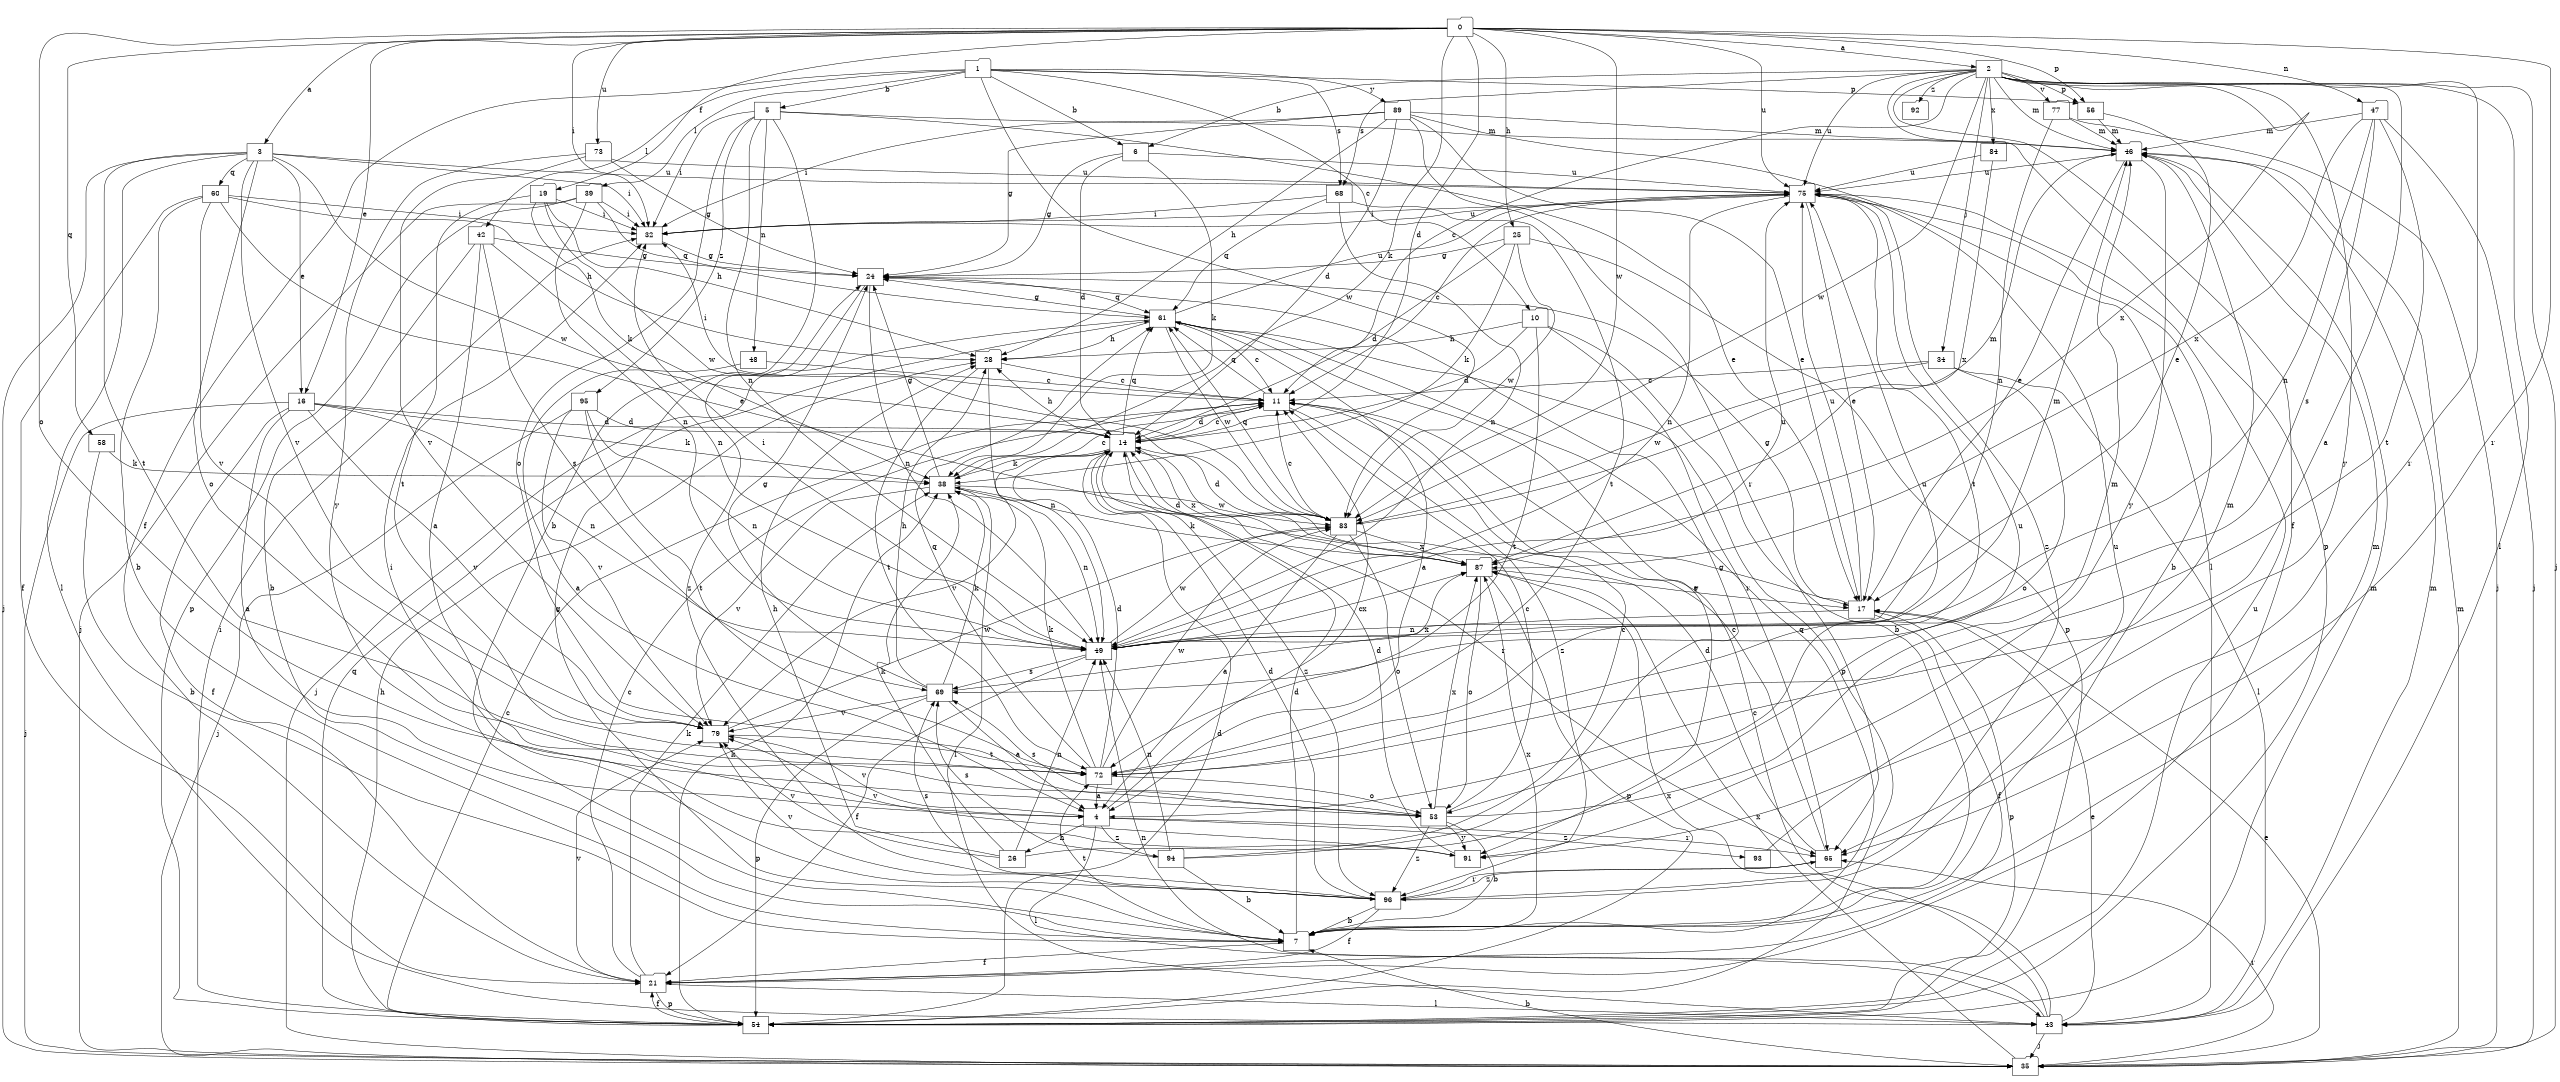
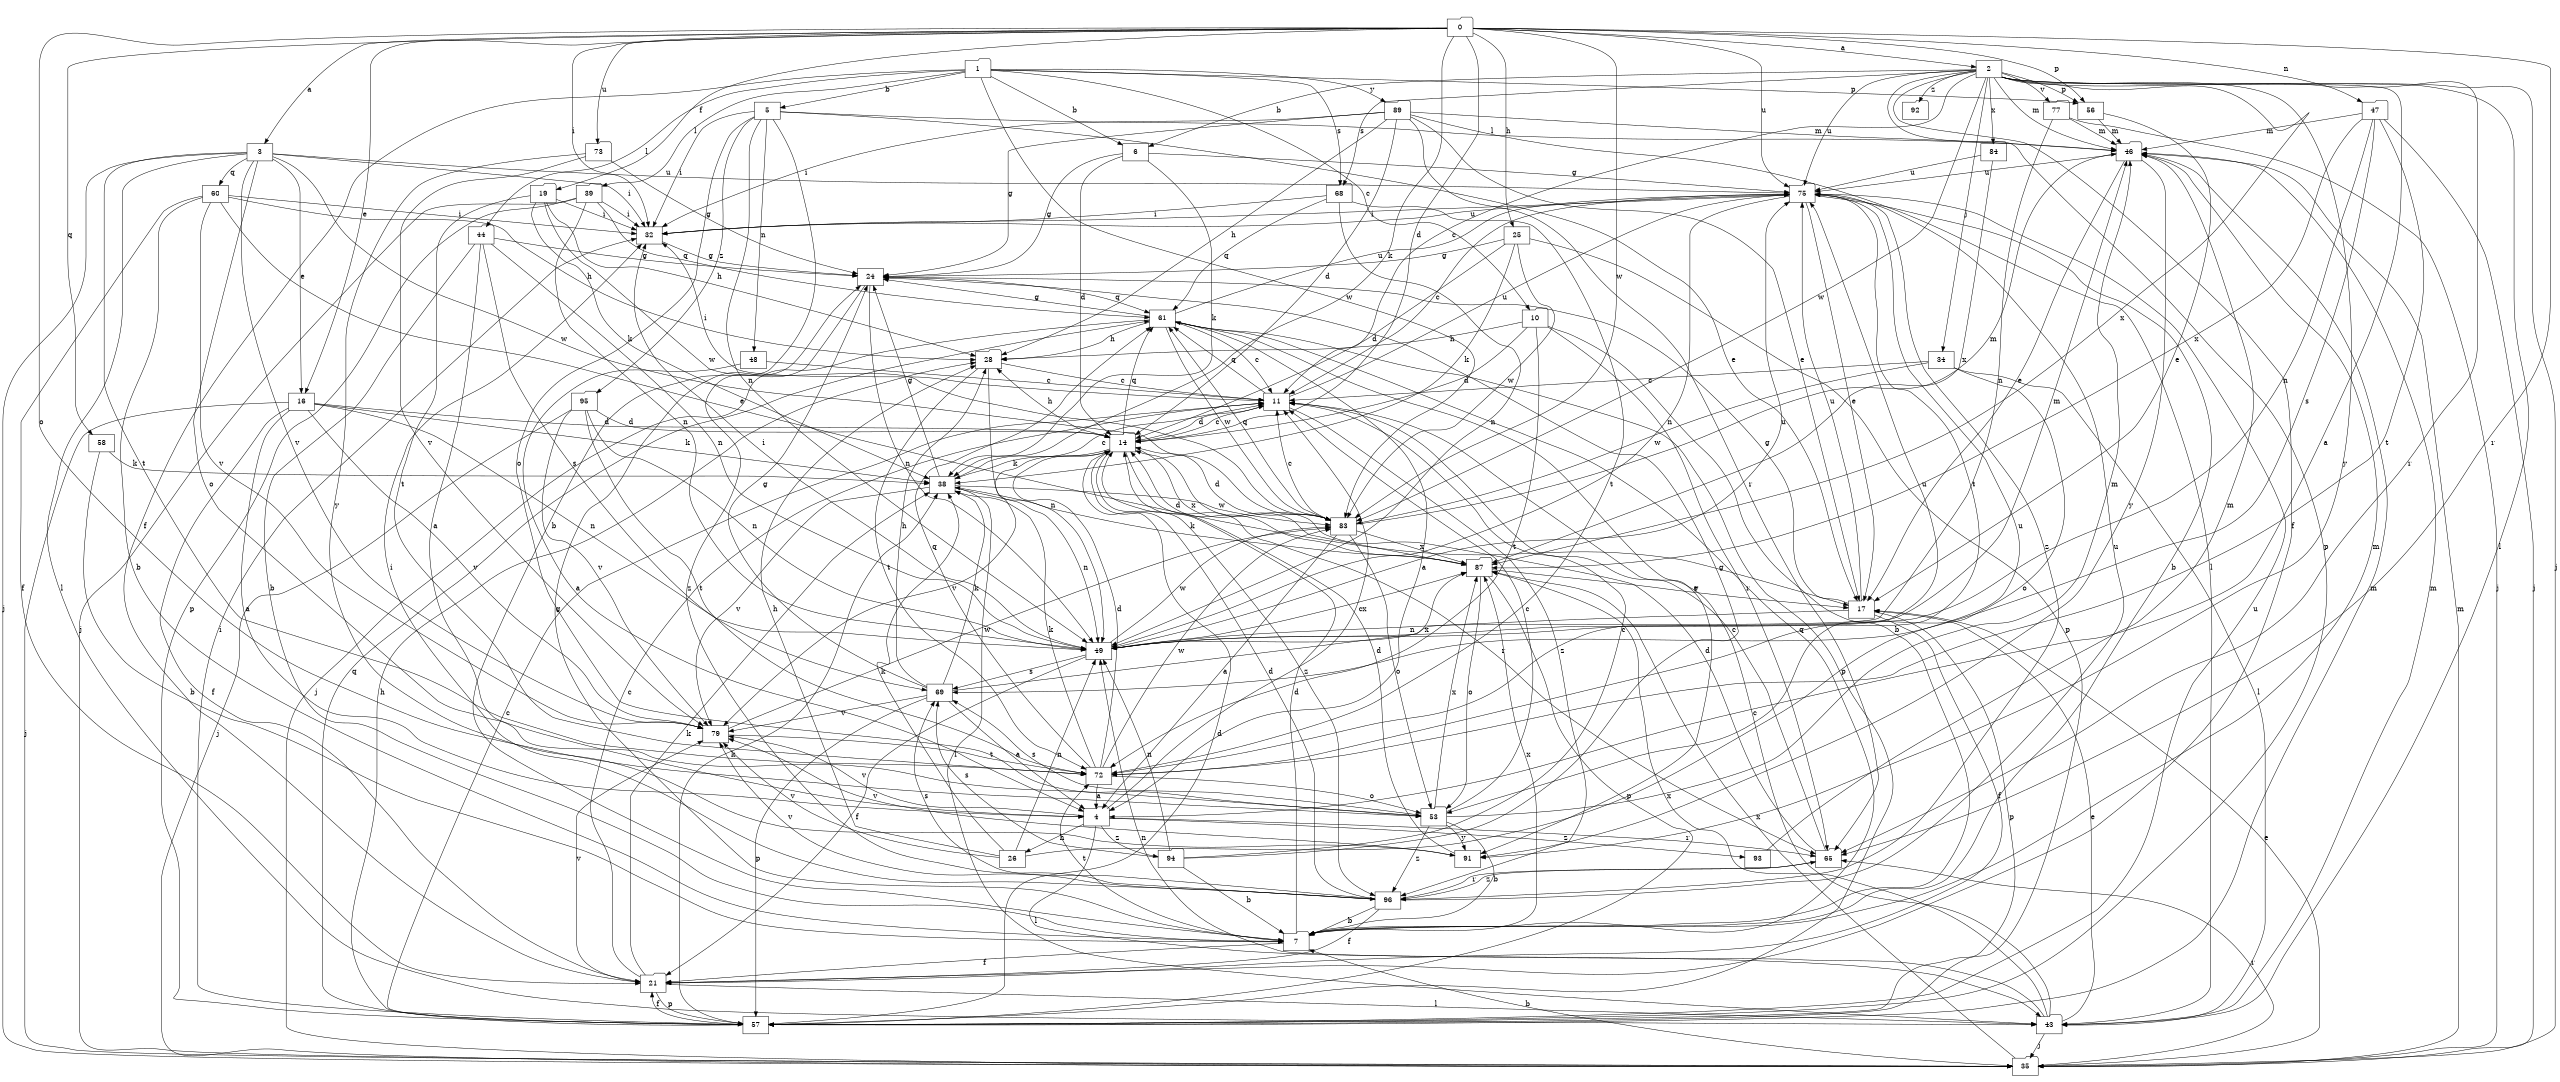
  strict digraph {
    node [shape=folder]
    2 [shape=box]
    0
    3 [shape=box]
    14
    16 [shape=box]
    19
    25 [shape=box]
    32 [shape=box]
    38 [shape=box]
    47
    53
    56 [shape=box]
    58 [shape=box]
    65
    73
    75
    83 [shape=box]
    6 [shape=box]
    21
    68
    4
    11 [shape=box]
    34 [shape=box]
    35
    43
    46
-   57 [shape=box label=54]
+   57 [shape=box]
    77
    84
    87
    91 [shape=box]
    92
    60 [shape=box]
    72 [shape=box]
    79 [shape=box]
    61 [shape=box]
    28
    96 [shape=box]
    49 [shape=box]
    24 [shape=box]
    69 [shape=box]
    7
    17
    1
    5 [shape=box]
    10
    39
-   42
+   42 [label=44]
    89
    48 [shape=box]
    95
    26 [shape=box]
    93 [shape=box]
    94
    2 -> 56 [label=p]
    2 -> 65 [label=r]
    2 -> 75 [label=u]
    2 -> 83 [label=w]
    2 -> 6 [label=b]
    2 -> 21 [label=f]
    2 -> 68 [label=s]
    2 -> 4 [label=a]
    2 -> 11 [label=c]
    2 -> 34 [label=j]
    2 -> 35 [label=j]
    2 -> 43 [label=l]
    2 -> 46 [label=m]
    2 -> 57 [label=p]
    2 -> 77 [label=v]
    2 -> 84 [label=x]
    2 -> 87 [label=x]
    2 -> 91 [label=y]
    2 -> 92 [label=z]
    0 -> 2 [label=a]
    0 -> 3 [label=a]
    0 -> 14 [label=d]
    0 -> 16 [label=e]
    0 -> 19 [label=f]
    0 -> 25 [label=h]
    0 -> 32 [label=i]
    0 -> 38 [label=k]
    0 -> 47 [label=n]
    0 -> 53 [label=o]
    0 -> 56 [label=p]
    0 -> 58 [label=q]
    0 -> 65 [label=r]
    0 -> 73 [label=u]
    0 -> 75 [label=u]
    0 -> 83 [label=w]
    3 -> 16 [label=e]
    3 -> 32 [label=i]
    3 -> 53 [label=o]
    3 -> 75 [label=u]
    3 -> 83 [label=w]
    3 -> 35 [label=j]
    3 -> 43 [label=l]
    3 -> 60 [label=q]
    3 -> 72 [label=t]
    3 -> 79 [label=v]
    14 -> 38 [label=k]
    14 -> 65 [label=r]
    14 -> 11 [label=c]
    14 -> 87 [label=x]
    14 -> 79 [label=v]
    14 -> 61 [label=q]
    14 -> 28 [label=h]
    14 -> 96 [label=z]
    16 -> 14 [label=d]
    16 -> 38 [label=k]
    16 -> 21 [label=f]
    16 -> 4 [label=a]
    16 -> 35 [label=j]
    16 -> 79 [label=v]
    16 -> 49 [label=n]
    19 -> 32 [label=i]
    19 -> 38 [label=k]
    19 -> 83 [label=w]
    19 -> 72 [label=t]
    19 -> 28 [label=h]
    25 -> 14 [label=d]
    25 -> 38 [label=k]
    25 -> 83 [label=w]
    25 -> 57 [label=p]
    25 -> 24 [label=g]
    32 -> 75 [label=u]
    32 -> 24 [label=g]
    38 -> 83 [label=w]
    38 -> 11 [label=c]
    38 -> 43 [label=l]
    38 -> 79 [label=v]
    38 -> 49 [label=n]
    38 -> 24 [label=g]
    47 -> 35 [label=j]
    47 -> 46 [label=m]
    47 -> 87 [label=x]
    47 -> 72 [label=t]
    47 -> 49 [label=n]
    47 -> 69 [label=s]
    53 -> 11 [label=c]
    53 -> 46 [label=m]
    53 -> 87 [label=x]
    53 -> 91 [label=y]
    53 -> 96 [label=z]
    53 -> 69 [label=s]
    53 -> 7 [label=b]
    56 -> 46 [label=m]
    56 -> 17 [label=e]
    58 -> 38 [label=k]
    58 -> 7 [label=b]
    65 -> 14 [label=d]
    65 -> 11 [label=c]
    65 -> 96 [label=z]
    73 -> 91 [label=y]
    73 -> 79 [label=v]
    73 -> 24 [label=g]
    75 -> 32 [label=i]
    75 -> 11 [label=c]
    75 -> 72 [label=t]
    75 -> 96 [label=z]
    75 -> 49 [label=n]
    75 -> 7 [label=b]
    75 -> 17 [label=e]
    83 -> 14 [label=d]
    83 -> 53 [label=o]
    83 -> 4 [label=a]
    83 -> 11 [label=c]
    83 -> 46 [label=m]
    83 -> 87 [label=x]
    83 -> 61 [label=q]
    6 -> 14 [label=d]
    6 -> 38 [label=k]
-   6 -> 75 [label=u]
+   6 -> 75 [label=g]
    6 -> 24 [label=g]
    21 -> 38 [label=k]
    21 -> 11 [label=c]
    21 -> 43 [label=l]
    21 -> 57 [label=p]
    21 -> 79 [label=v]
    68 -> 32 [label=i]
    68 -> 72 [label=t]
    68 -> 61 [label=q]
    68 -> 49 [label=n]
    4 -> 65 [label=r]
    4 -> 11 [label=c]
    4 -> 43 [label=l]
    4 -> 79 [label=v]
    4 -> 26 [label=h]
    4 -> 93 [label=z]
    4 -> 94 [label=z]
    11 -> 14 [label=d]
    11 -> 32 [label=i]
-   73 -> 75 [label=u]
+   11 -> 75 [label=u]
    11 -> 61 [label=q]
    11 -> 96 [label=z]
    34 -> 53 [label=o]
    34 -> 83 [label=w]
    34 -> 11 [label=c]
    34 -> 43 [label=l]
    35 -> 65 [label=r]
    35 -> 46 [label=m]
    35 -> 87 [label=x]
    35 -> 7 [label=b]
    35 -> 17 [label=e]
    43 -> 11 [label=c]
    43 -> 35 [label=j]
    43 -> 46 [label=m]
    43 -> 87 [label=x]
    43 -> 49 [label=n]
    43 -> 17 [label=e]
    46 -> 75 [label=u]
    46 -> 91 [label=y]
    46 -> 17 [label=e]
    57 -> 14 [label=d]
    57 -> 32 [label=i]
    57 -> 38 [label=k]
    57 -> 75 [label=u]
    57 -> 21 [label=f]
    57 -> 11 [label=c]
    57 -> 46 [label=m]
    57 -> 61 [label=q]
    57 -> 28 [label=h]
    77 -> 35 [label=j]
    77 -> 46 [label=m]
    77 -> 49 [label=n]
    84 -> 75 [label=u]
    84 -> 87 [label=x]
    87 -> 14 [label=d]
    87 -> 38 [label=k]
    87 -> 53 [label=o]
    87 -> 57 [label=p]
    87 -> 17 [label=e]
    91 -> 14 [label=d]
    91 -> 79 [label=v]
    60 -> 32 [label=i]
    60 -> 21 [label=f]
    60 -> 79 [label=v]
    60 -> 28 [label=h]
    60 -> 7 [label=b]
    60 -> 17 [label=e]
    72 -> 14 [label=d]
    72 -> 38 [label=k]
    72 -> 53 [label=o]
    72 -> 75 [label=u]
    72 -> 83 [label=w]
    72 -> 4 [label=a]
    72 -> 61 [label=q]
    79 -> 83 [label=w]
    79 -> 72 [label=t]
    61 -> 75 [label=u]
    61 -> 83 [label=w]
    61 -> 4 [label=a]
    61 -> 11 [label=c]
    61 -> 35 [label=j]
    61 -> 57 [label=p]
    61 -> 91 [label=y]
    61 -> 28 [label=h]
    61 -> 24 [label=g]
    28 -> 11 [label=c]
    28 -> 72 [label=t]
    28 -> 49 [label=n]
    96 -> 14 [label=d]
    96 -> 32 [label=i]
    96 -> 65 [label=r]
    96 -> 75 [label=u]
    96 -> 21 [label=f]
    96 -> 79 [label=v]
    96 -> 69 [label=s]
    96 -> 7 [label=b]
    49 -> 32 [label=i]
    49 -> 75 [label=u]
    49 -> 83 [label=w]
    49 -> 21 [label=f]
    49 -> 46 [label=m]
    49 -> 87 [label=x]
    49 -> 69 [label=s]
    24 -> 61 [label=q]
    24 -> 96 [label=z]
    24 -> 49 [label=n]
    69 -> 38 [label=k]
    69 -> 4 [label=a]
    69 -> 57 [label=p]
    69 -> 87 [label=x]
    69 -> 79 [label=v]
    69 -> 28 [label=h]
    69 -> 24 [label=g]
    7 -> 14 [label=d]
    7 -> 21 [label=f]
    7 -> 46 [label=m]
    7 -> 87 [label=x]
    7 -> 72 [label=t]
    7 -> 61 [label=q]
    7 -> 24 [label=g]
    17 -> 75 [label=u]
    17 -> 21 [label=f]
    17 -> 57 [label=p]
    17 -> 49 [label=n]
    17 -> 24 [label=g]
    1 -> 56 [label=p]
    1 -> 83 [label=w]
    1 -> 6 [label=b]
    1 -> 21 [label=f]
    1 -> 68 [label=s]
    1 -> 5 [label=b]
    1 -> 10 [label=c]
    1 -> 39 [label=l]
    1 -> 42 [label=l]
    1 -> 89 [label=y]
    5 -> 32 [label=i]
    5 -> 53 [label=o]
-   5 -> 46 [label=m]
+   5 -> 46 [label=l]
    5 -> 49 [label=n]
    5 -> 7 [label=b]
    5 -> 17 [label=e]
    5 -> 48 [label=n]
    5 -> 95 [label=z]
    10 -> 14 [label=d]
    10 -> 65 [label=r]
    10 -> 72 [label=t]
    10 -> 28 [label=h]
    10 -> 7 [label=b]
    39 -> 32 [label=i]
    39 -> 35 [label=j]
    39 -> 57 [label=p]
    39 -> 61 [label=q]
    39 -> 49 [label=n]
    42 -> 4 [label=a]
    42 -> 49 [label=n]
    42 -> 24 [label=g]
    42 -> 69 [label=s]
    42 -> 7 [label=b]
    89 -> 14 [label=d]
    89 -> 32 [label=i]
    89 -> 65 [label=r]
    89 -> 43 [label=l]
    89 -> 46 [label=m]
    89 -> 28 [label=h]
    89 -> 24 [label=g]
    89 -> 17 [label=e]
    48 -> 4 [label=a]
    48 -> 11 [label=c]
    95 -> 14 [label=d]
    95 -> 35 [label=j]
    95 -> 72 [label=t]
    95 -> 79 [label=v]
    95 -> 49 [label=n]
    26 -> 38 [label=k]
    26 -> 75 [label=u]
    26 -> 79 [label=v]
    26 -> 28 [label=h]
    26 -> 49 [label=n]
    93 -> 46 [label=m]
    94 -> 11 [label=c]
    94 -> 49 [label=n]
    94 -> 24 [label=g]
    94 -> 69 [label=s]
    94 -> 7 [label=b]
  }
